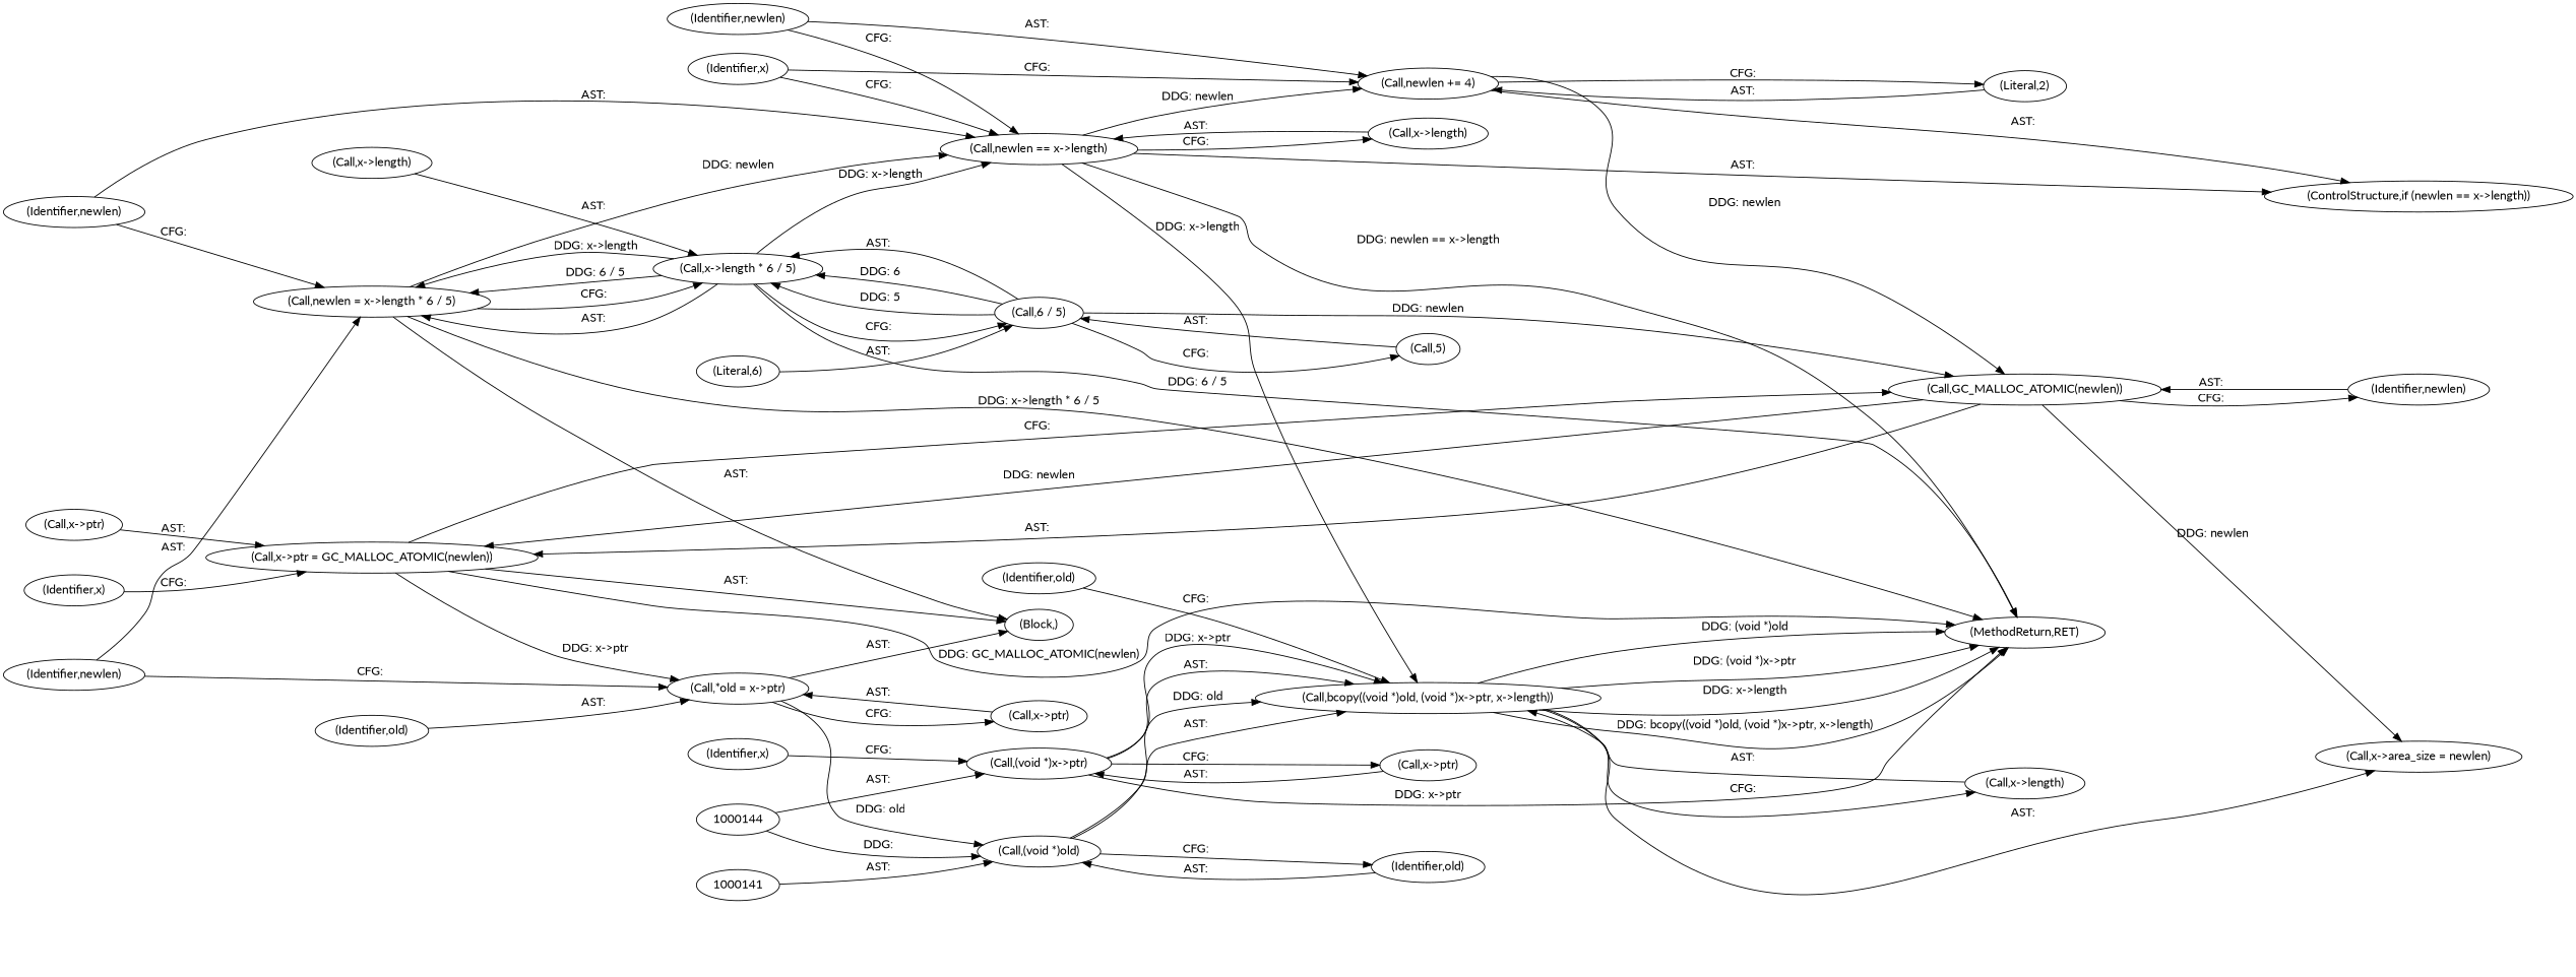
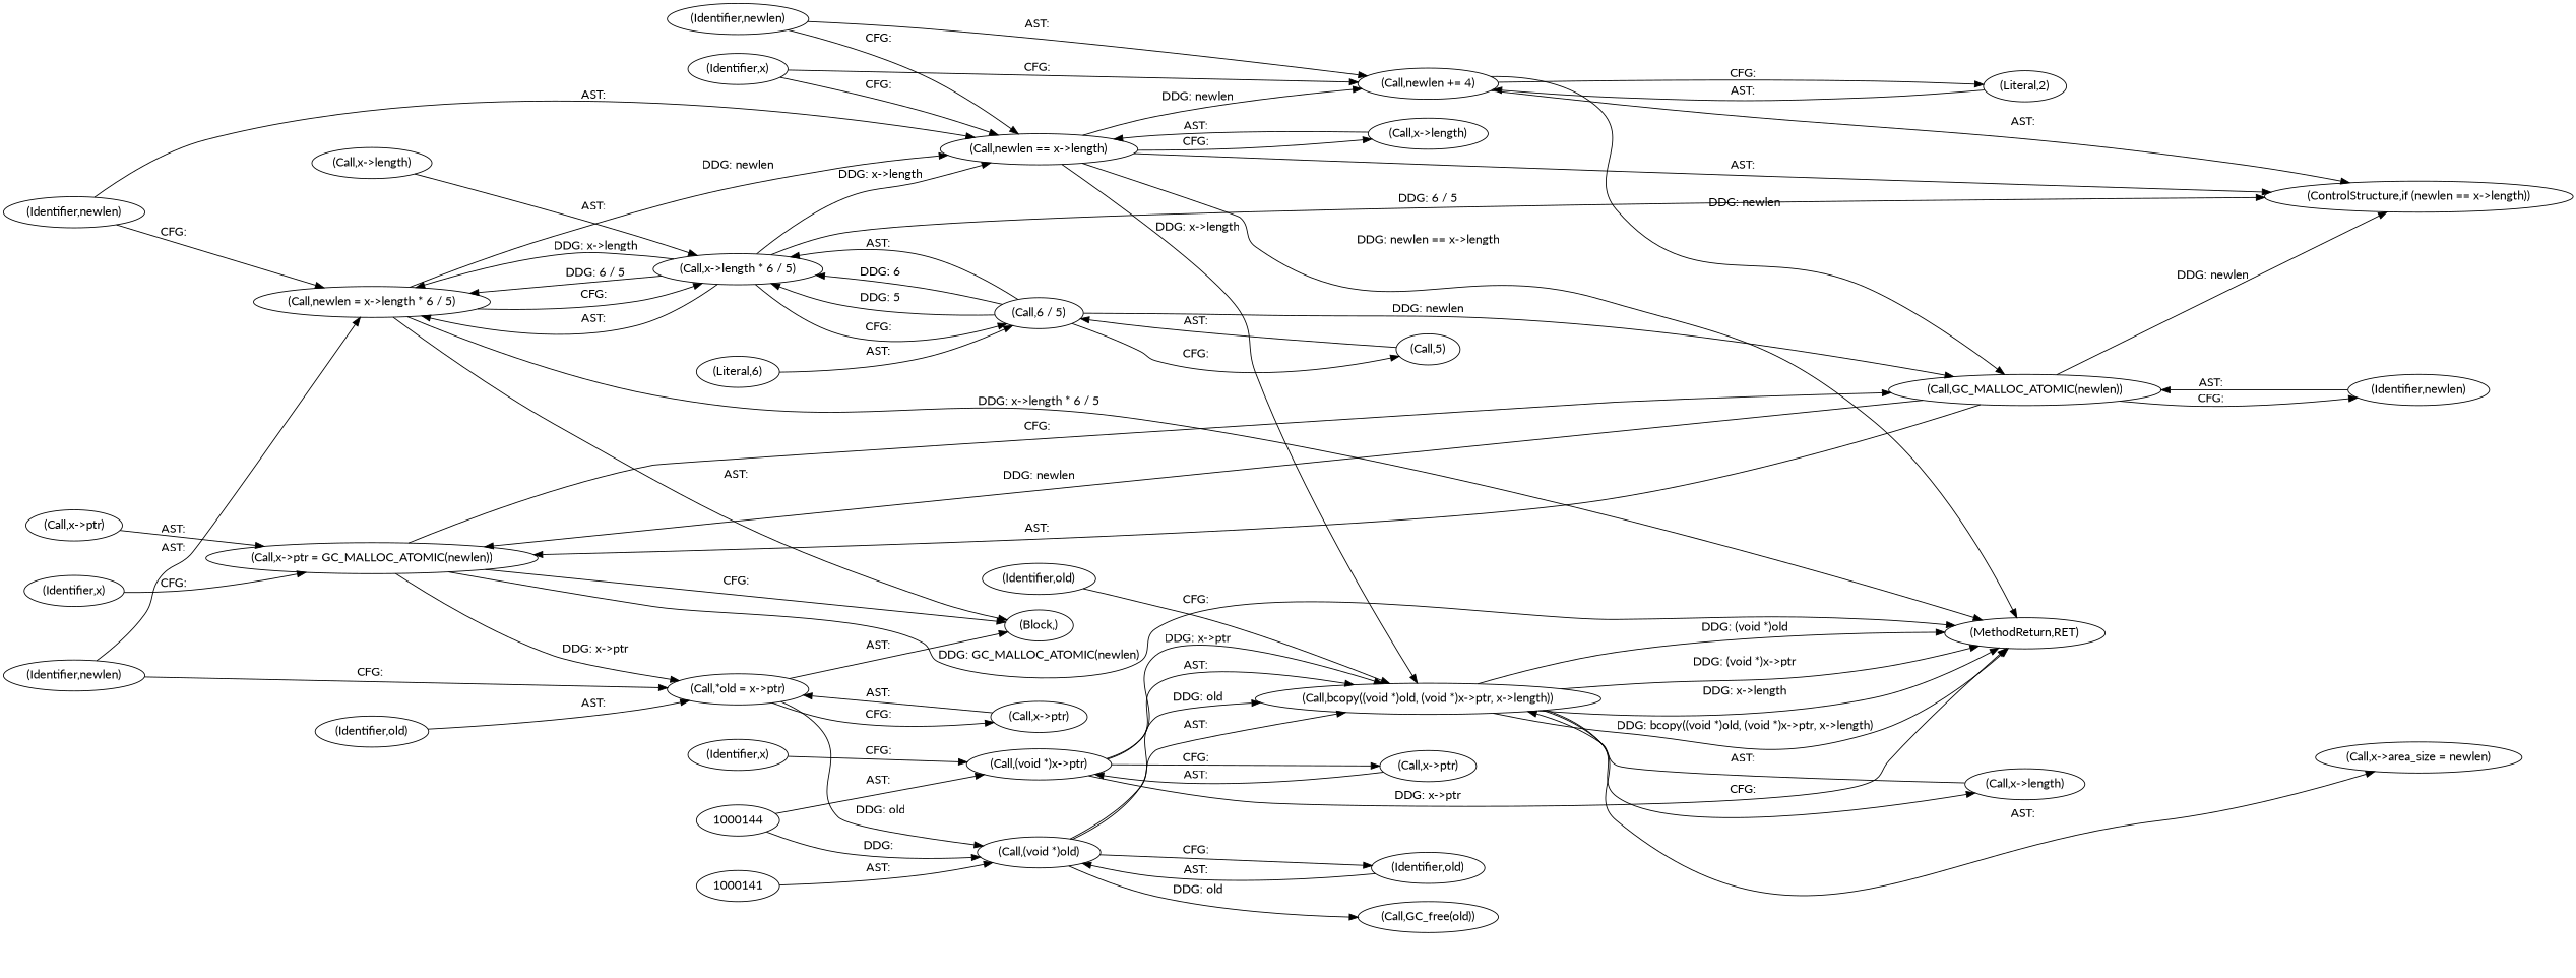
  digraph {
    fontname=Lato
    rankdir=LR
    node [fontname=Lato]
    edge [fontname=Lato]
    n1 [label="(Call,bcopy((void *)old, (void *)x->ptr, x->length))"]
    n2 [label="(Call,x->length)"]
    n3 [label="(MethodReturn,RET)"]
    n4 [label="(Call,x->area_size = newlen)"]
    n5 [label="(Block,)"]
    n6 [label="(Call,(void *)old)"]
    n7 [label="(Identifier,old)"]
+   n8 [label="(Call,GC_free(old))"]
    n9 [label="(Call,*old = x->ptr)"]
    n10 [label="(Call,x->ptr)"]
    n11 [label="(Call,(void *)x->ptr)"]
    n12 [label="(Call,x->ptr)"]
    n13 [label="(Call,x->ptr = GC_MALLOC_ATOMIC(newlen))"]
    n14 [label="(Call,GC_MALLOC_ATOMIC(newlen))"]
    n15 [label="(Identifier,newlen)"]
    n16 [label="(Call,newlen += 4)"]
    n17 [label="(ControlStructure,if (newlen == x->length))"]
    n18 [label="(Literal,2)"]
    n19 [label="(Call,newlen == x->length)"]
    n20 [label="(Call,x->length)"]
    n21 [label="(Call,newlen = x->length * 6 / 5)"]
    n22 [label="(Call,x->length * 6 / 5)"]
    n23 [label="(Call,6 / 5)"]
    n24 [label="(Call,5)"]
    n25 [label="(Identifier,newlen)"]
    n26 [label="(Literal,6)"]
    n27 [label="(Call,x->length)"]
    n28 [label="(Identifier,x)"]
    n29 [label="(Identifier,x)"]
    n30 [label="(Identifier,x)"]
    n31 [label="(Identifier,old)"]
    n32 [label="(Identifier,old)"]
    n33 [label="(Identifier,newlen)"]
    n34 [label="(Identifier,newlen)"]
    n35 [label="(Call,x->ptr)"]
    1000141
    1000144
    n1 -> n2 [label="CFG: "]
    n1 -> n3 [label="DDG: x->length"]
    n1 -> n3 [label="DDG: bcopy((void *)old, (void *)x->ptr, x->length)"]
    n1 -> n3 [label="DDG: (void *)old"]
    n1 -> n3 [label="DDG: (void *)x->ptr"]
    n1 -> n4 [label="AST: "]
    n2 -> n1 [label="AST: "]
    n6 -> n1 [label="AST: "]
    n6 -> n1 [label="DDG: old"]
    n6 -> n7 [label="CFG: "]
+   n6 -> n8 [label="DDG: old"]
    n7 -> n6 [label="AST: "]
    n9 -> n5 [label="AST: "]
    n9 -> n6 [label="DDG: old"]
    n9 -> n10 [label="CFG: "]
    n10 -> n9 [label="AST: "]
    n11 -> n1 [label="AST: "]
    n11 -> n1 [label="DDG: x->ptr"]
    n11 -> n3 [label="DDG: x->ptr"]
    n11 -> n12 [label="CFG: "]
    n12 -> n11 [label="AST: "]
    n13 -> n3 [label="DDG: GC_MALLOC_ATOMIC(newlen)"]
-   n13 -> n5 [label="AST: "]
+   n13 -> n5 [label="CFG: "]
    n13 -> n9 [label="DDG: x->ptr"]
    n13 -> n14 [label="CFG: "]
-   n14 -> n4 [label="DDG: newlen"]
+   n14 -> n17 [label="DDG: newlen"]
    n14 -> n13 [label="AST: "]
    n14 -> n13 [label="DDG: newlen"]
    n14 -> n15 [label="CFG: "]
    n15 -> n14 [label="AST: "]
    n16 -> n14 [label="DDG: newlen"]
    n16 -> n17 [label="AST: "]
    n16 -> n18 [label="CFG: "]
    n18 -> n16 [label="AST: "]
    n19 -> n1 [label="DDG: x->length"]
    n19 -> n3 [label="DDG: newlen == x->length"]
    n19 -> n16 [label="DDG: newlen"]
    n19 -> n17 [label="AST: "]
    n19 -> n20 [label="CFG: "]
    n20 -> n19 [label="AST: "]
    n21 -> n3 [label="DDG: x->length * 6 / 5"]
    n21 -> n5 [label="AST: "]
    n21 -> n19 [label="DDG: newlen"]
    n21 -> n22 [label="CFG: "]
-   n22 -> n3 [label="DDG: 6 / 5"]
+   n22 -> n17 [label="DDG: 6 / 5"]
    n22 -> n19 [label="DDG: x->length"]
    n22 -> n21 [label="AST: "]
    n22 -> n21 [label="DDG: x->length"]
    n22 -> n21 [label="DDG: 6 / 5"]
    n22 -> n23 [label="CFG: "]
    n23 -> n14 [label="DDG: newlen"]
    n23 -> n22 [label="AST: "]
    n23 -> n22 [label="DDG: 6"]
    n23 -> n22 [label="DDG: 5"]
    n23 -> n24 [label="CFG: "]
    n24 -> n23 [label="AST: "]
    n25 -> n16 [label="AST: "]
    n25 -> n19 [label="CFG: "]
    n26 -> n23 [label="AST: "]
    n27 -> n22 [label="AST: "]
    n28 -> n11 [label="CFG: "]
    n29 -> n16 [label="CFG: "]
    n29 -> n19 [label="CFG: "]
    n30 -> n13 [label="CFG: "]
    n31 -> n1 [label="CFG: "]
    n32 -> n9 [label="AST: "]
    n33 -> n9 [label="CFG: "]
    n33 -> n21 [label="AST: "]
    n34 -> n19 [label="AST: "]
    n34 -> n21 [label="CFG: "]
    n35 -> n13 [label="AST: "]
    1000141 -> n6 [label="AST: "]
    1000144 -> n6 [label="DDG: "]
    1000144 -> n11 [label="AST: "]
  }
